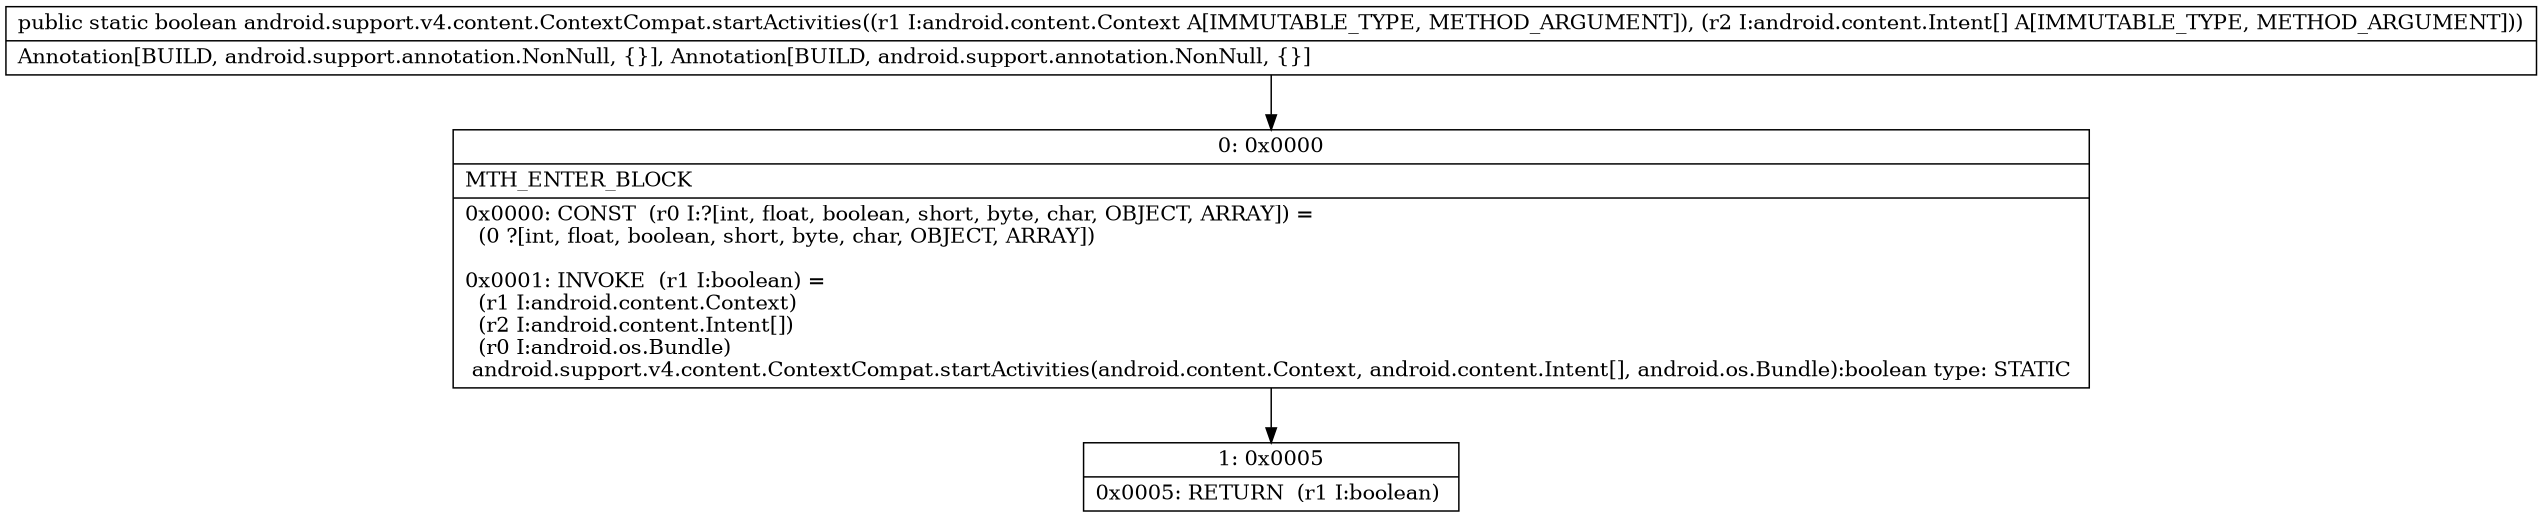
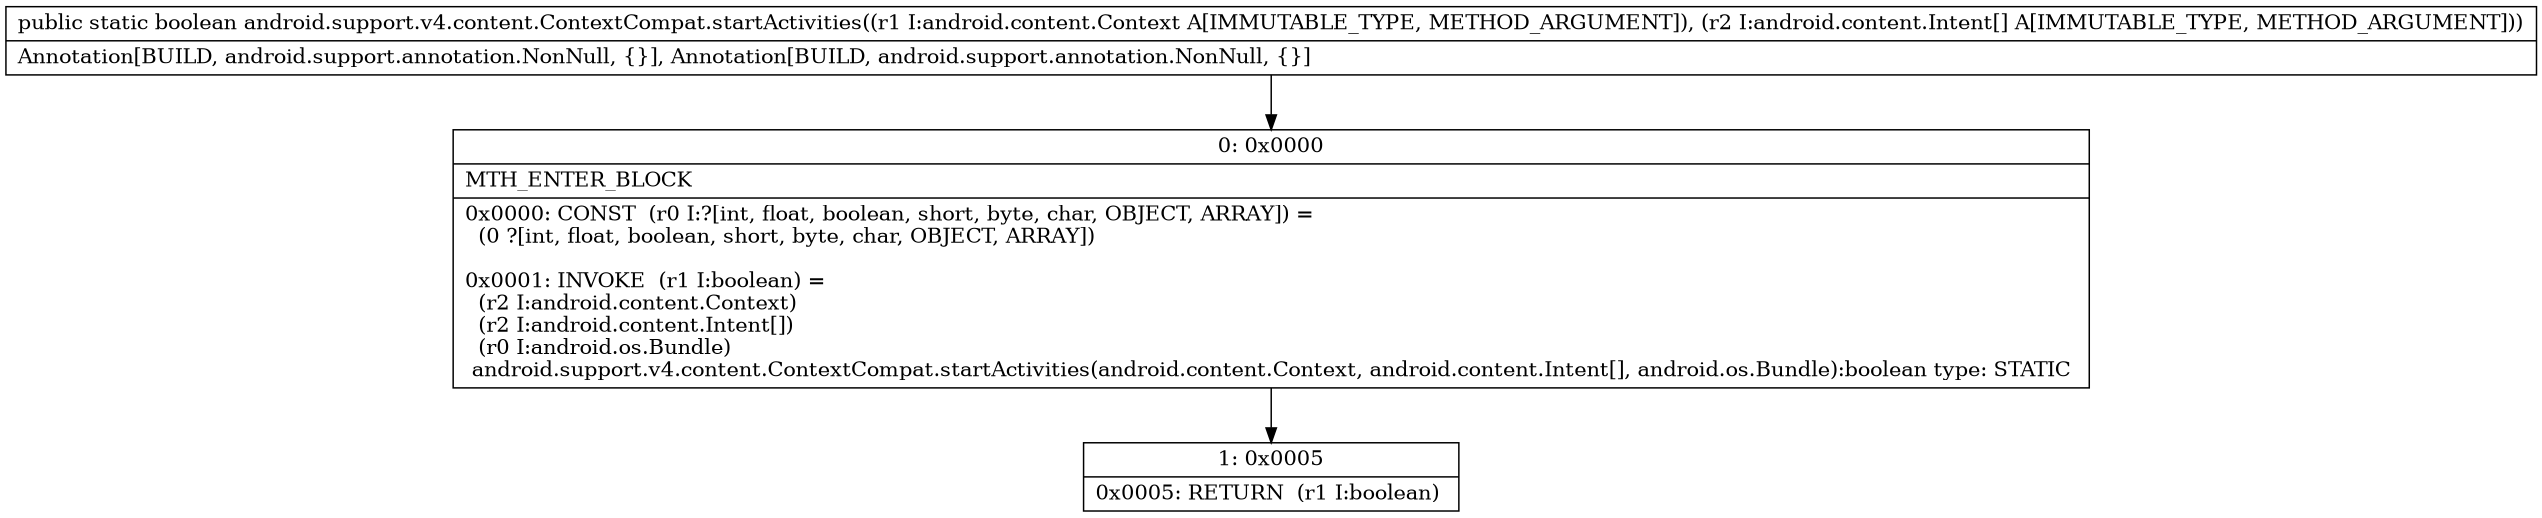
  digraph {
    node [shape=record]
-   n1 [label="{0\:\ 0x0000|MTH_ENTER_BLOCK\l|0x0000: CONST  (r0 I:?[int, float, boolean, short, byte, char, OBJECT, ARRAY]) = \l  (0 ?[int, float, boolean, short, byte, char, OBJECT, ARRAY])\l \l0x0001: INVOKE  (r1 I:boolean) = \l  (r1 I:android.content.Context)\l  (r2 I:android.content.Intent[])\l  (r0 I:android.os.Bundle)\l android.support.v4.content.ContextCompat.startActivities(android.content.Context, android.content.Intent[], android.os.Bundle):boolean type: STATIC \l}"]
+   n1 [label="{0\:\ 0x0000|MTH_ENTER_BLOCK\l|0x0000: CONST  (r0 I:?[int, float, boolean, short, byte, char, OBJECT, ARRAY]) = \l  (0 ?[int, float, boolean, short, byte, char, OBJECT, ARRAY])\l \l0x0001: INVOKE  (r1 I:boolean) = \l  (r2 I:android.content.Context)\l  (r2 I:android.content.Intent[])\l  (r0 I:android.os.Bundle)\l android.support.v4.content.ContextCompat.startActivities(android.content.Context, android.content.Intent[], android.os.Bundle):boolean type: STATIC \l}"]
    n2 [label="{1\:\ 0x0005|0x0005: RETURN  (r1 I:boolean) \l}"]
    n3 [label="{public static boolean android.support.v4.content.ContextCompat.startActivities((r1 I:android.content.Context A[IMMUTABLE_TYPE, METHOD_ARGUMENT]), (r2 I:android.content.Intent[] A[IMMUTABLE_TYPE, METHOD_ARGUMENT]))  | Annotation[BUILD, android.support.annotation.NonNull, \{\}], Annotation[BUILD, android.support.annotation.NonNull, \{\}]\l}"]
    n1 -> n2
    n3 -> n1
  }
